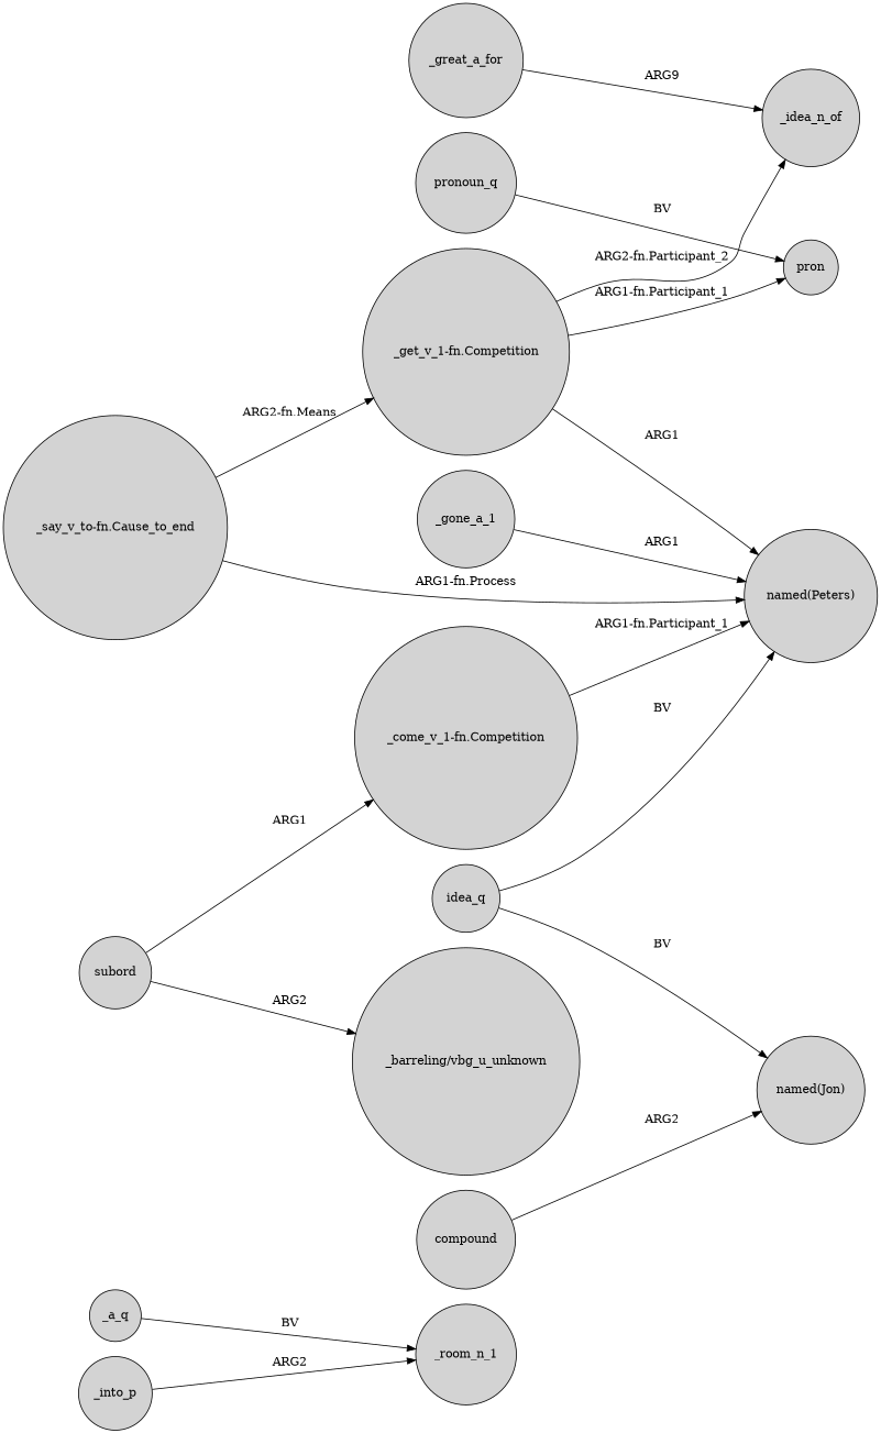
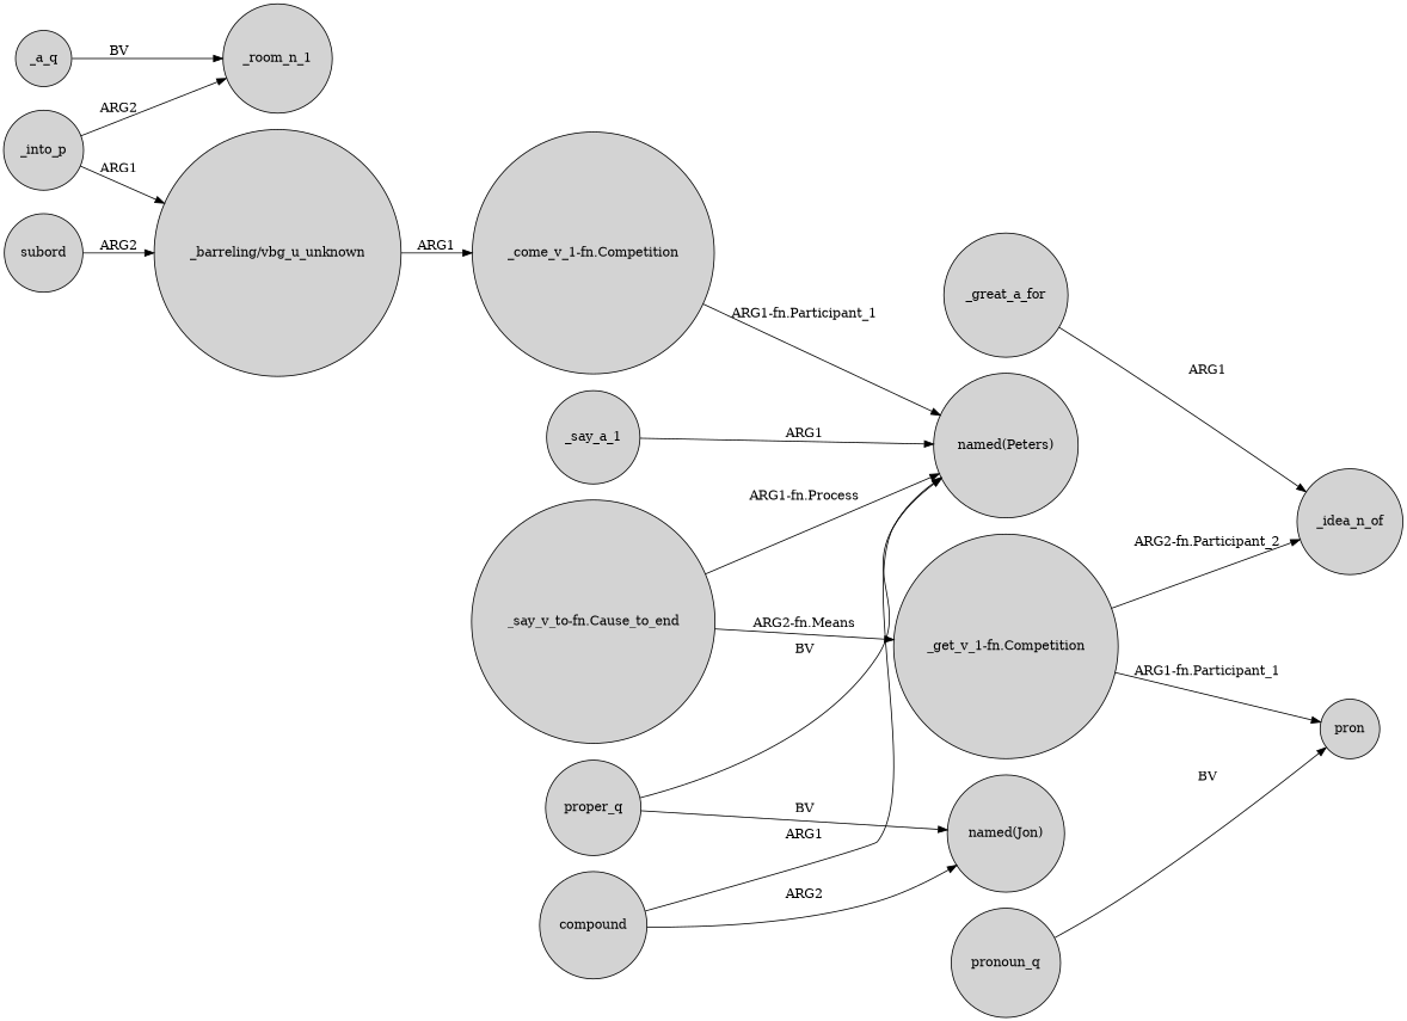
  digraph {
    rankdir=LR
    node [shape=circle style=filled]
    _a_q
    _room_n_1
    "_get_v_1-fn.Competition"
    _idea_n_of
    pron
    "_say_v_to-fn.Cause_to_end"
    "named(Peters)"
    "_come_v_1-fn.Competition"
    subord
    "_barreling/vbg_u_unknown"
    compound
    "named(Jon)"
-   _gone_a_1
+   _gone_a_1 [label=_say_a_1]
    _great_a_for
    _into_p
    pronoun_q
-   proper_q [label=idea_q]
+   proper_q
    _a_q -> _room_n_1 [label=BV]
    "_get_v_1-fn.Competition" -> _idea_n_of [label="ARG2-fn.Participant_2"]
    "_get_v_1-fn.Competition" -> pron [label="ARG1-fn.Participant_1"]
    "_say_v_to-fn.Cause_to_end" -> "_get_v_1-fn.Competition" [label="ARG2-fn.Means"]
    "_say_v_to-fn.Cause_to_end" -> "named(Peters)" [label="ARG1-fn.Process"]
    "_come_v_1-fn.Competition" -> "named(Peters)" [label="ARG1-fn.Participant_1"]
-   subord -> "_come_v_1-fn.Competition" [label=ARG1]
+   "_barreling/vbg_u_unknown" -> "_come_v_1-fn.Competition" [label=ARG1]
    subord -> "_barreling/vbg_u_unknown" [label=ARG2]
-   "_get_v_1-fn.Competition" -> "named(Peters)" [label=ARG1]
+   compound -> "named(Peters)" [label=ARG1]
    compound -> "named(Jon)" [label=ARG2]
    _gone_a_1 -> "named(Peters)" [label=ARG1]
-   _great_a_for -> _idea_n_of [label=ARG9]
+   _great_a_for -> _idea_n_of [label=ARG1]
    _into_p -> _room_n_1 [label=ARG2]
+   _into_p -> "_barreling/vbg_u_unknown" [label=ARG1]
    pronoun_q -> pron [label=BV]
    proper_q -> "named(Peters)" [label=BV]
    proper_q -> "named(Jon)" [label=BV]
  }
